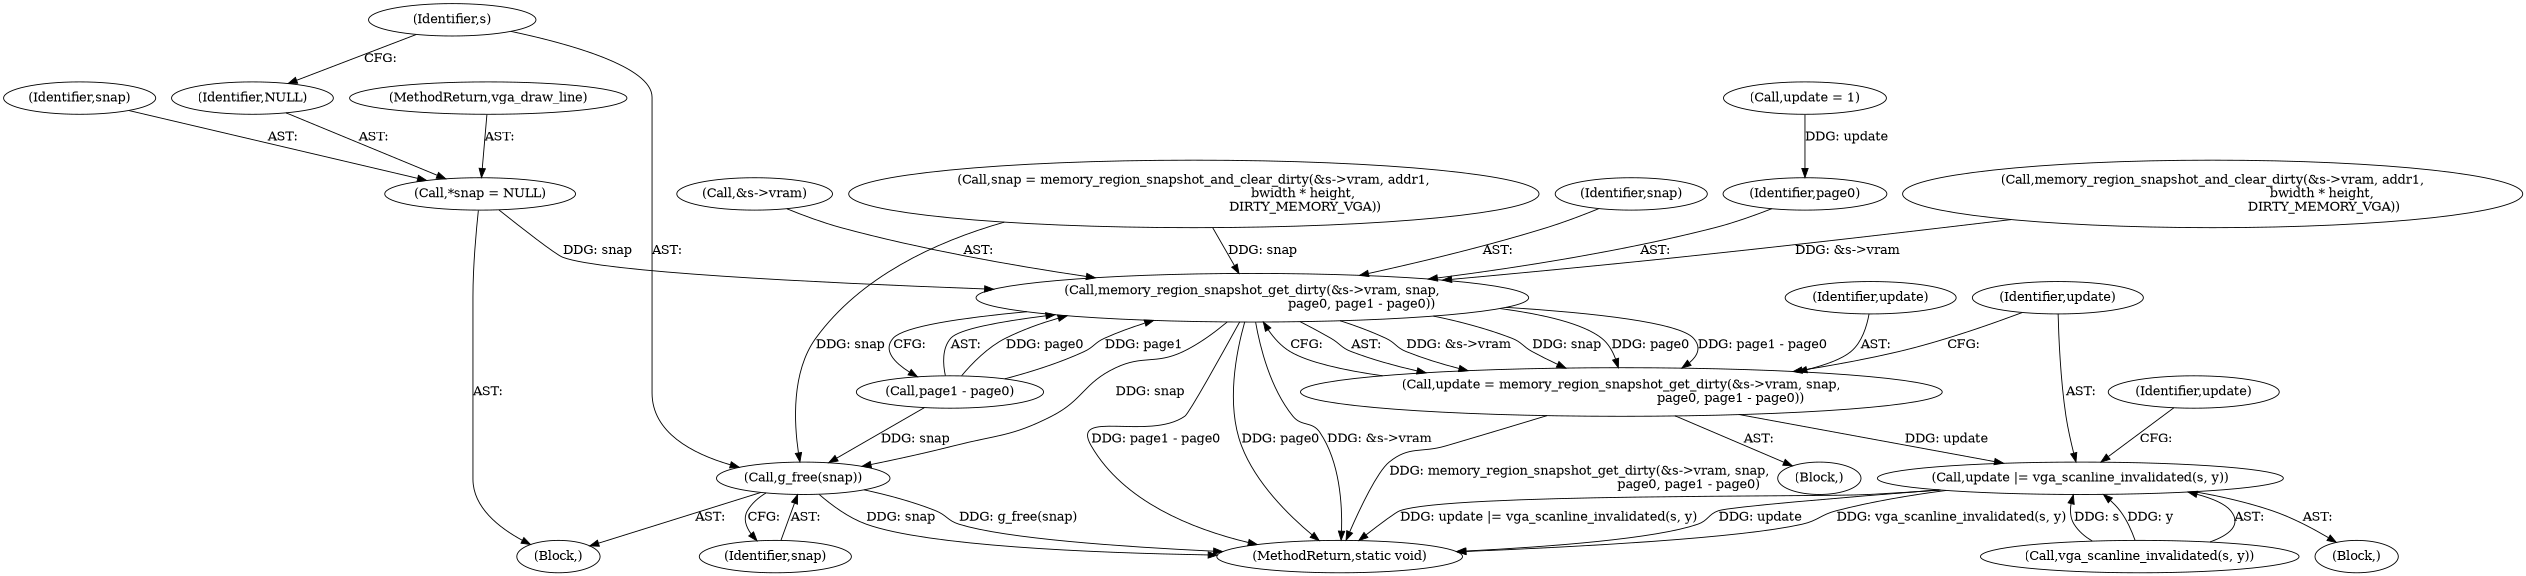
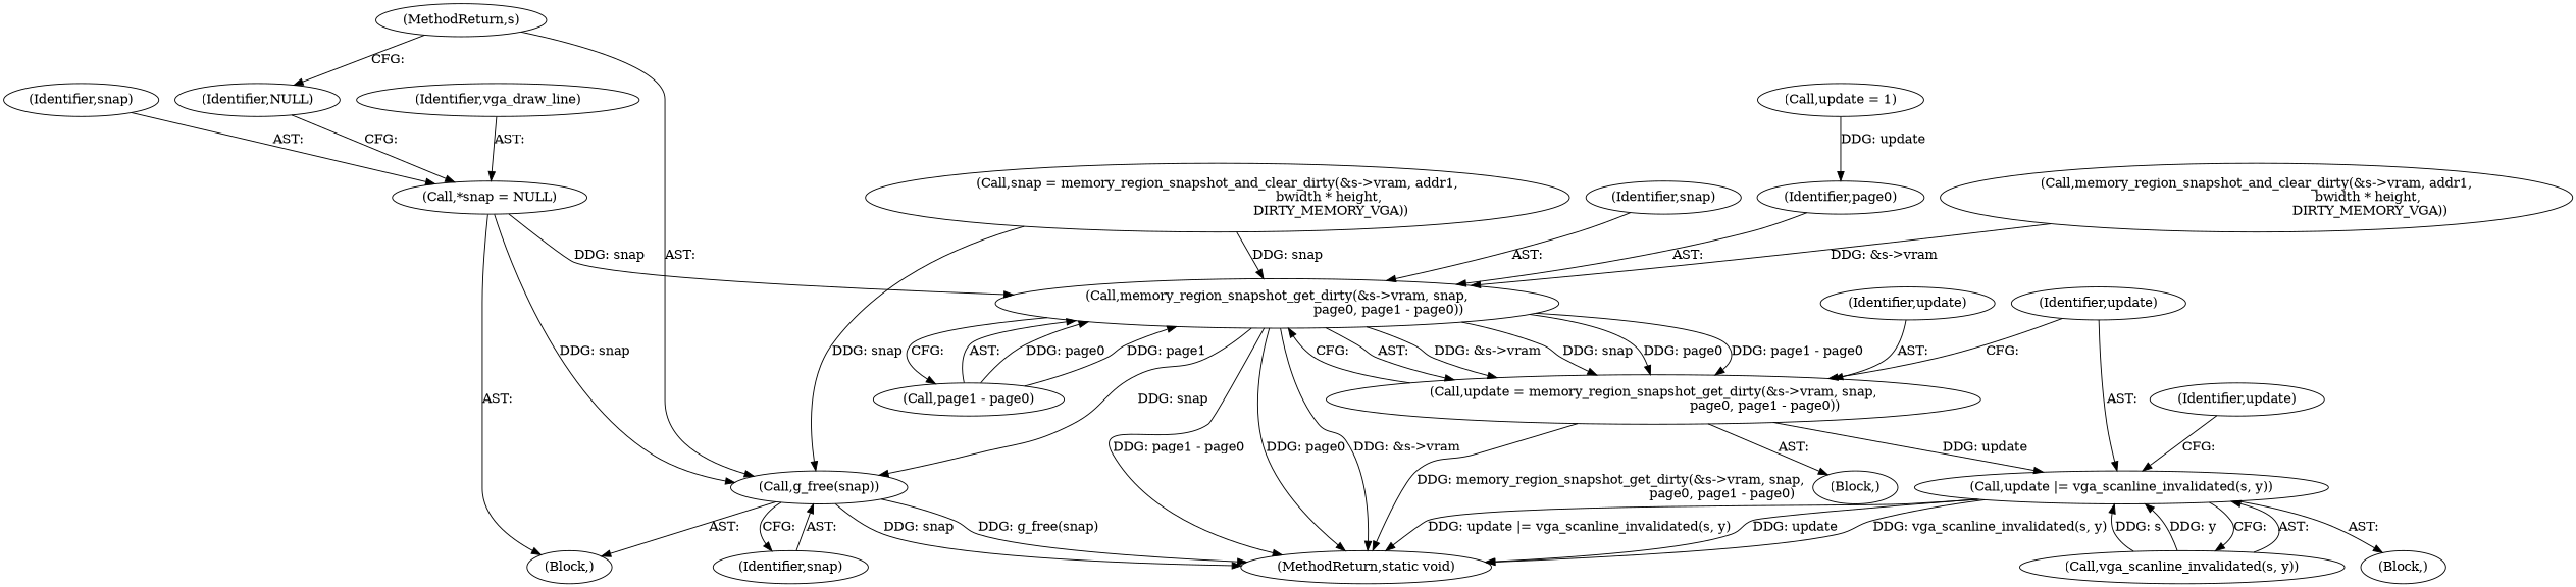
  digraph {
    n1 [label="(Call,*snap = NULL)"]
    n2 [label="(Call,memory_region_snapshot_get_dirty(&s->vram, snap,\n                                                      page0, page1 - page0))"]
    n3 [label="(Call,g_free(snap))"]
    n4 [label="(Block,)"]
    n5 [label="(Call,update = memory_region_snapshot_get_dirty(&s->vram, snap,\n                                                      page0, page1 - page0))"]
    n6 [label="(MethodReturn,static void)"]
    n7 [label="(Call,page1 - page0)"]
    n8 [label="(Identifier,snap)"]
    n9 [label="(Identifier,NULL)"]
    n10 [label="(Call,update |= vga_scanline_invalidated(s, y))"]
    n11 [label="(Block,)"]
    n12 [label="(Call,vga_scanline_invalidated(s, y))"]
    n13 [label="(Block,)"]
    n14 [label="(Call,snap = memory_region_snapshot_and_clear_dirty(&s->vram, addr1,\n                                                      bwidth * height,\n                                                       DIRTY_MEMORY_VGA))"]
    n15 [label="(Identifier,update)"]
    n16 [label="(Call,update = 1)"]
    n17 [label="(Identifier,page0)"]
    n18 [label="(Identifier,update)"]
-   n19 [label="(MethodReturn,vga_draw_line)"]
+   n19 [label="(Identifier,vga_draw_line)"]
    n20 [label="(Call,memory_region_snapshot_and_clear_dirty(&s->vram, addr1,\n                                                      bwidth * height,\n                                                       DIRTY_MEMORY_VGA))"]
-   n21 [label="(Call,&s->vram)"]
-   n22 [label="(Identifier,s)"]
+   n22 [label="(MethodReturn,s)"]
    n23 [label="(Identifier,update)"]
    n24 [label="(Identifier,snap)"]
    n25 [label="(Identifier,snap)"]
    n1 -> n2 [label="DDG: snap"]
-   n7 -> n3 [label="DDG: snap"]
+   n1 -> n3 [label="DDG: snap"]
    n1 -> n4 [label="AST: "]
    n2 -> n3 [label="DDG: snap"]
    n2 -> n5 [label="AST: "]
    n2 -> n5 [label="DDG: &s->vram"]
    n2 -> n5 [label="DDG: snap"]
    n2 -> n5 [label="DDG: page0"]
    n2 -> n5 [label="DDG: page1 - page0"]
    n2 -> n6 [label="DDG: page1 - page0"]
    n2 -> n6 [label="DDG: page0"]
    n2 -> n6 [label="DDG: &s->vram"]
    n2 -> n7 [label="CFG: "]
    n3 -> n4 [label="AST: "]
    n3 -> n6 [label="DDG: snap"]
    n3 -> n6 [label="DDG: g_free(snap)"]
    n3 -> n8 [label="CFG: "]
    n5 -> n2 [label="CFG: "]
    n5 -> n6 [label="DDG: memory_region_snapshot_get_dirty(&s->vram, snap,\n                                                      page0, page1 - page0)"]
    n5 -> n10 [label="DDG: update"]
    n5 -> n11 [label="AST: "]
    n7 -> n2 [label="AST: "]
    n7 -> n2 [label="DDG: page0"]
    n7 -> n2 [label="DDG: page1"]
    n8 -> n3 [label="AST: "]
-   n9 -> n1 [label="AST: "]
+   n9 -> n1 [label="CFG: "]
    n10 -> n6 [label="DDG: update |= vga_scanline_invalidated(s, y)"]
    n10 -> n6 [label="DDG: update"]
    n10 -> n6 [label="DDG: vga_scanline_invalidated(s, y)"]
+   n10 -> n12 [label="CFG: "]
    n10 -> n13 [label="AST: "]
    n12 -> n10 [label="AST: "]
    n12 -> n10 [label="DDG: s"]
    n12 -> n10 [label="DDG: y"]
    n14 -> n2 [label="DDG: snap"]
    n14 -> n3 [label="DDG: snap"]
    n15 -> n10 [label="CFG: "]
    n16 -> n17 [label="DDG: update"]
    n17 -> n2 [label="AST: "]
    n18 -> n5 [label="CFG: "]
    n18 -> n10 [label="AST: "]
    n19 -> n1 [label="AST: "]
    n20 -> n2 [label="DDG: &s->vram"]
-   n21 -> n2 [label="AST: "]
    n22 -> n3 [label="AST: "]
    n22 -> n9 [label="CFG: "]
    n23 -> n5 [label="AST: "]
    n24 -> n2 [label="AST: "]
    n25 -> n1 [label="AST: "]
  }
